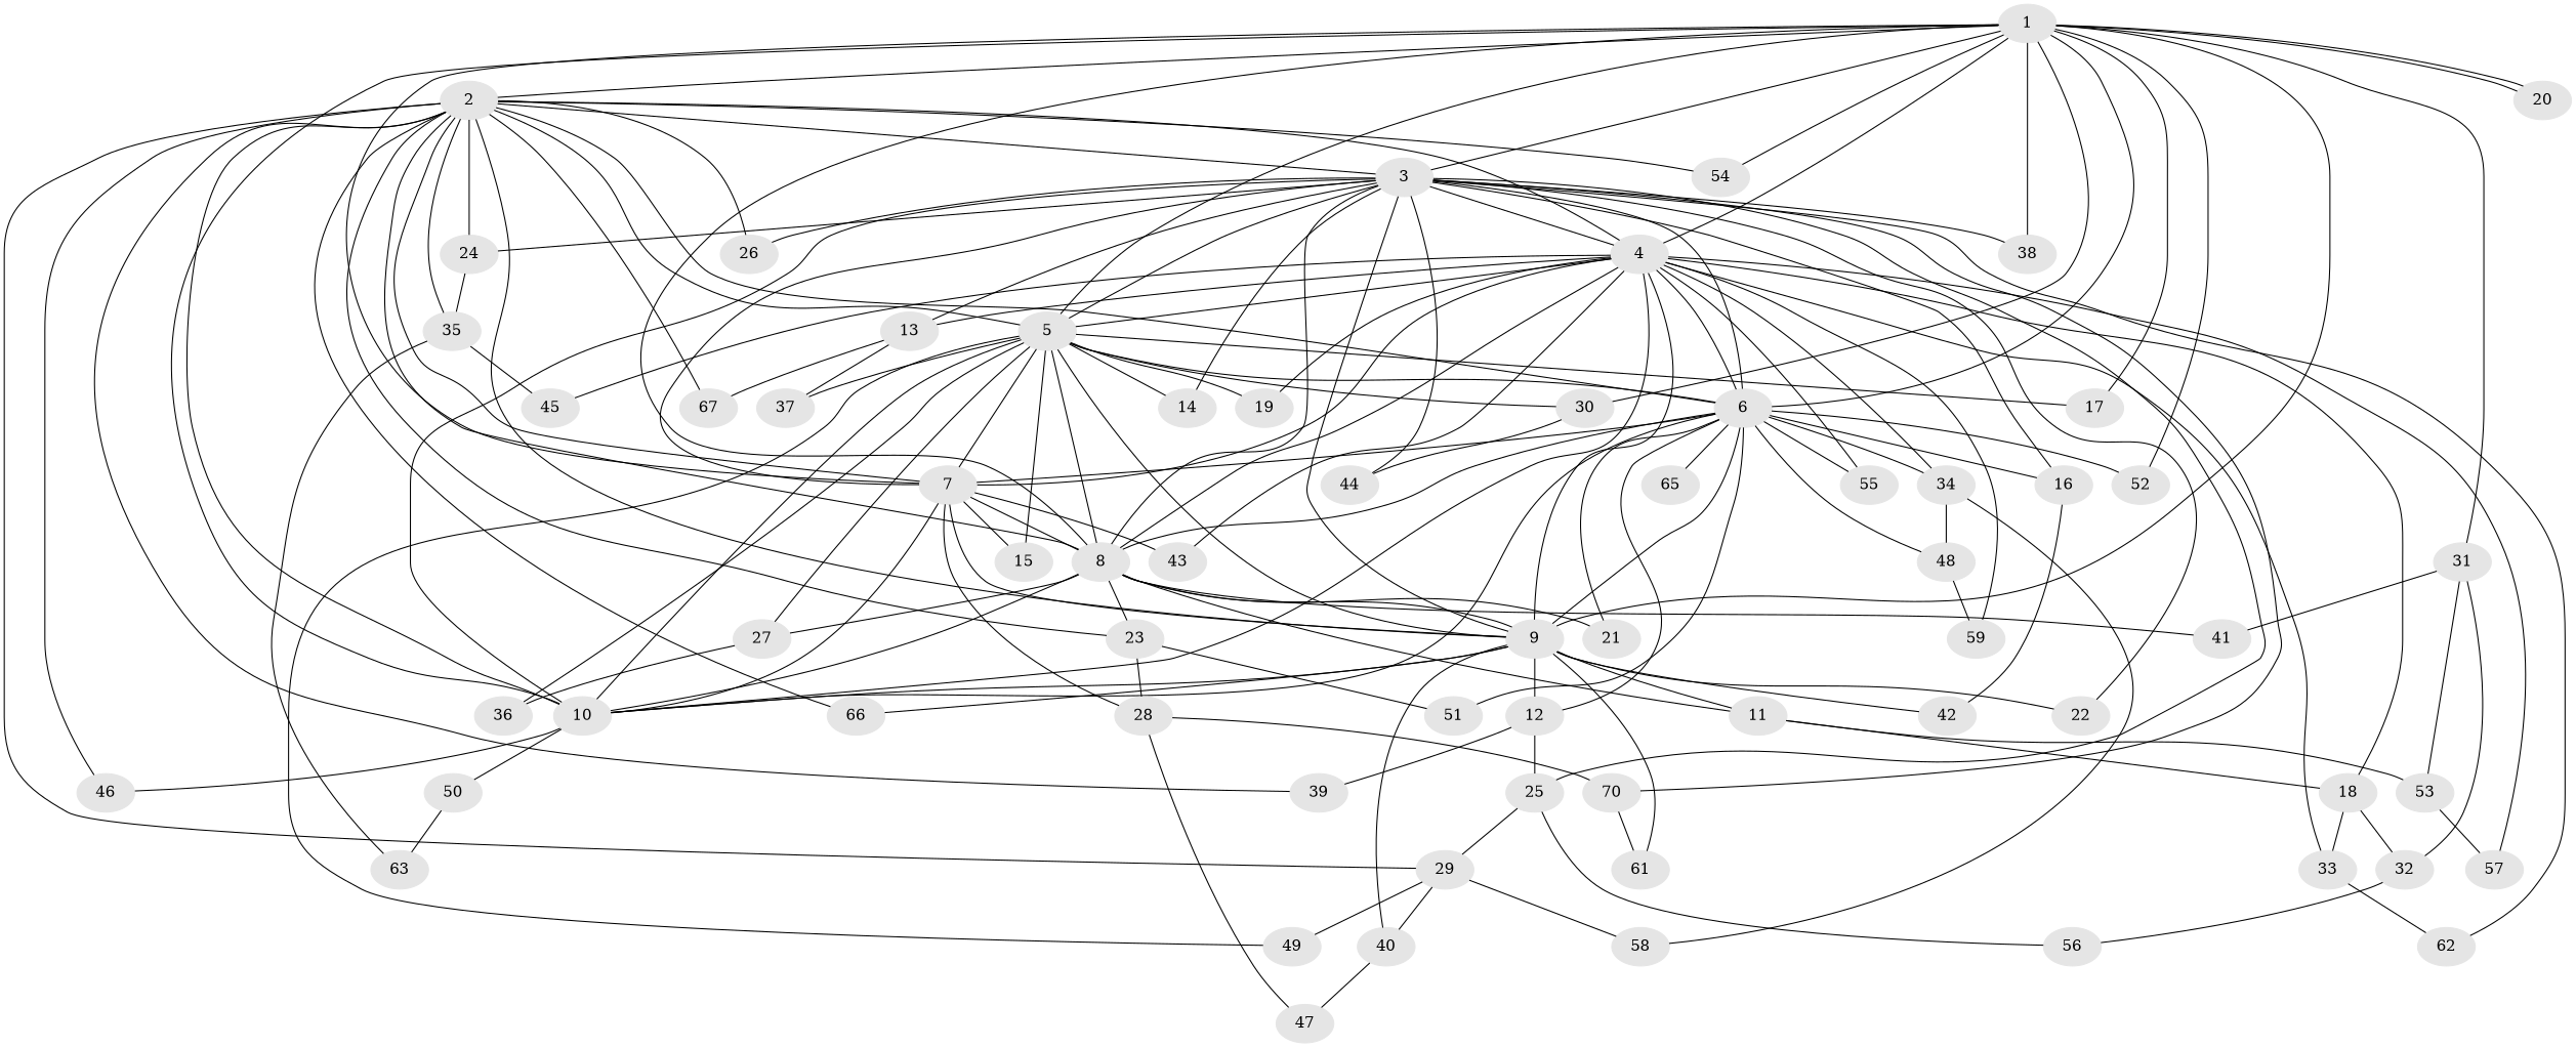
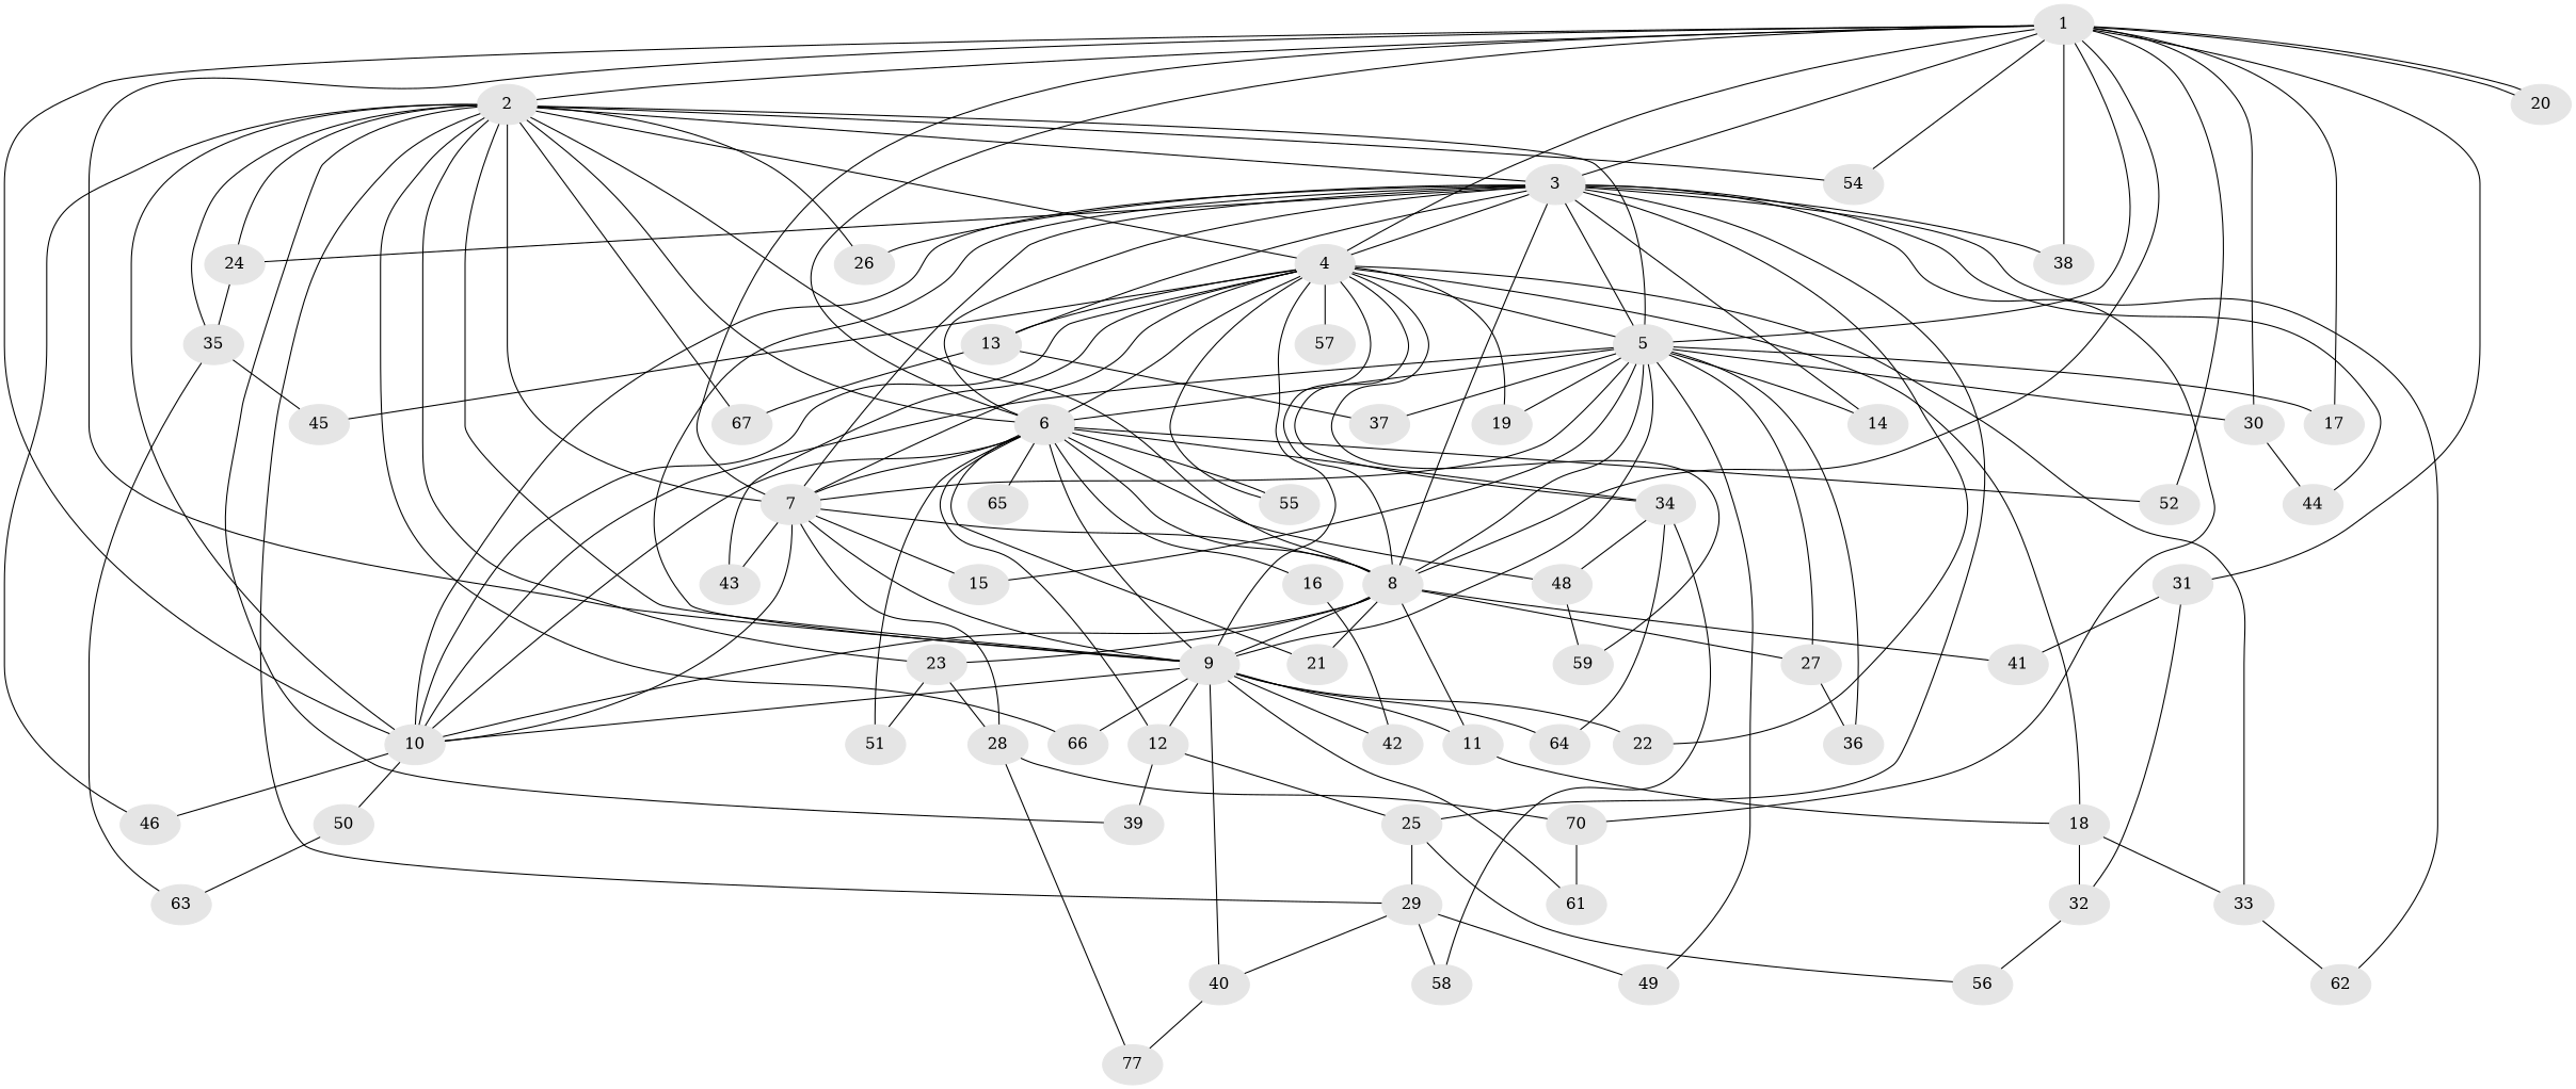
  graph {
    node [color=gray90 style=filled]
    1
    2
    3
    4
    5
    6
    7
    8
    9
    10
    17
    20
    30
    31
    38
    52
    54
    23
    24
    26
    29
    35
    39
    46
    66
    67
    13
    14
    16
    22
    25
    44
    n33 [label=70]
    62
    18
    19
    33
    34
    43
    45
    55
    57
    59
    15
    27
    36
    37
    49
    12
    21
    48
    51
    65
    28
    11
    41
    40
    42
    61
+   64
    50
-   53
    32
    58
    63
    56
-   47
+   47 [label=77]
    1 -- 2
    1 -- 3
    1 -- 4
    1 -- 5
    1 -- 6
    1 -- 7
    1 -- 8
    1 -- 9
    1 -- 10
    1 -- 17
    1 -- 20
    1 -- 20
    1 -- 30
    1 -- 31
    1 -- 38
    1 -- 52
    1 -- 54
    2 -- 3
    2 -- 4
    2 -- 5
    2 -- 6
    2 -- 7
    2 -- 8
    2 -- 9
    2 -- 10
    2 -- 54
    2 -- 23
    2 -- 24
    2 -- 26
    2 -- 29
    2 -- 35
    2 -- 39
    2 -- 46
    2 -- 66
    2 -- 67
    3 -- 4
    3 -- 5
    3 -- 6
    3 -- 7
    3 -- 8
    3 -- 9
    3 -- 10
    3 -- 38
    3 -- 24
    3 -- 26
    3 -- 13
    3 -- 14
-   3 -- 16
    3 -- 22
    3 -- 25
    3 -- 44
    3 -- n33
    3 -- 62
    4 -- 5
    4 -- 6
    4 -- 7
    4 -- 8
    4 -- 9
    4 -- 10
    4 -- 13
    4 -- 18
    4 -- 19
    4 -- 33
    4 -- 34
    4 -- 43
    4 -- 45
    4 -- 55
    4 -- 57
    4 -- 59
    5 -- 6
    5 -- 7
    5 -- 8
    5 -- 9
    5 -- 10
    5 -- 17
    5 -- 30
    5 -- 14
    5 -- 19
    5 -- 15
    5 -- 27
    5 -- 36
    5 -- 37
    5 -- 49
    6 -- 7
    6 -- 8
    6 -- 9
    6 -- 10
    6 -- 52
    6 -- 16
    6 -- 34
    6 -- 55
    6 -- 12
    6 -- 21
    6 -- 48
    6 -- 51
    6 -- 65
    7 -- 8
    7 -- 9
    7 -- 10
    7 -- 43
    7 -- 15
    7 -- 28
    8 -- 9
    8 -- 10
    8 -- 23
    8 -- 27
    8 -- 21
    8 -- 11
    8 -- 41
    9 -- 10
    9 -- 66
    9 -- 22
    9 -- 12
    9 -- 11
    9 -- 40
    9 -- 42
    9 -- 61
+   9 -- 64
    10 -- 46
    10 -- 50
    30 -- 44
    31 -- 41
-   31 -- 53
    31 -- 32
    23 -- 51
    23 -- 28
    24 -- 35
    29 -- 49
    29 -- 40
    29 -- 58
    35 -- 45
    35 -- 63
    13 -- 67
    13 -- 37
    16 -- 42
    25 -- 29
    25 -- 56
    n33 -- 61
    18 -- 33
    18 -- 32
    33 -- 62
    34 -- 48
+   34 -- 64
    34 -- 58
    27 -- 36
    12 -- 39
    12 -- 25
    48 -- 59
    28 -- n33
    28 -- 47
    11 -- 18
-   11 -- 53
    40 -- 47
    50 -- 63
-   53 -- 57
    32 -- 56
  }
